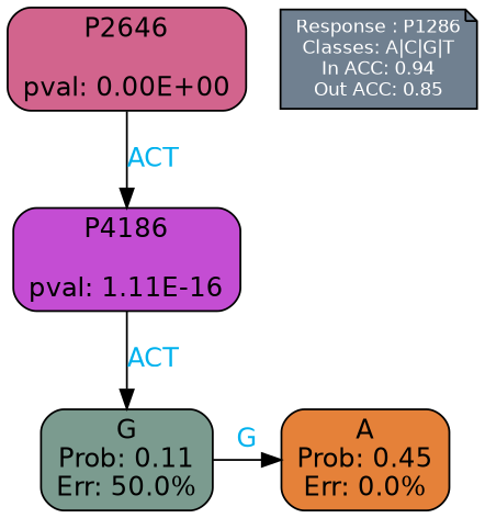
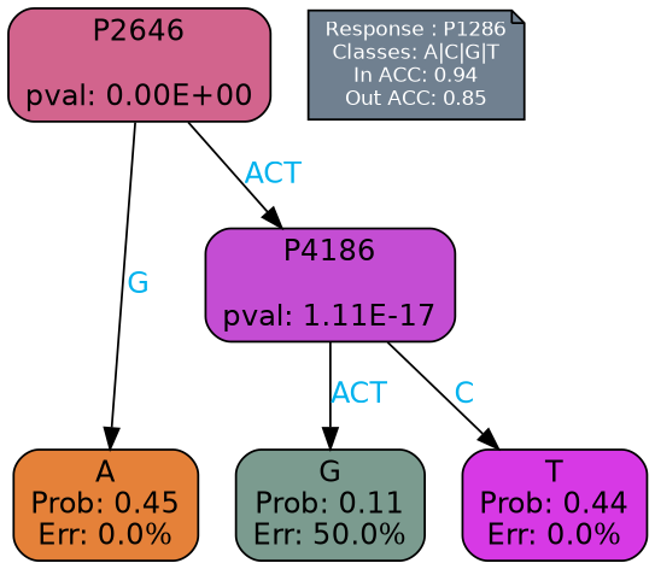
  digraph {
    ranksep=equally
    splines=polylines
    node [color=black fontname=helvetica shape=box style="filled, rounded"]
    edge [fontcolor=deepskyblue2 fontname=helvetica]
    n1 [fillcolor="#7b9b8f" label="G\nProb: 0.11\nErr: 50.0%"]
+   n2 [fillcolor="#d739e5" label="T\nProb: 0.44\nErr: 0.0%"]
    n3 [fillcolor="#e58139" label="A\nProb: 0.45\nErr: 0.0%"]
    n4 [align=left fillcolor=slategray fontcolor=white fontsize=10 label="Response : P1286\nClasses: A|C|G|T\nIn ACC: 0.94\nOut ACC: 0.85\n" shape=note style=filled]
    n5 [fillcolor="#d2648d" label="P2646\n\npval: 0.00E+00"]
-   n6 [fillcolor="#c44dd3" label="P4186\n\npval: 1.11E-16"]
+   n6 [fillcolor="#c44dd3" label="P4186\n\npval: 1.11E-17"]
    subgraph sub_1 {
      rank=same
      n1
+     n2
      n3
    }
    subgraph sub_2 {
      rank=same
      n4
      n5
    }
-   n1 -> n3 [label=G]
+   n5 -> n3 [label=G]
    n5 -> n6 [label=ACT]
    n6 -> n1 [label=ACT]
+   n6 -> n2 [label=C]
  }
